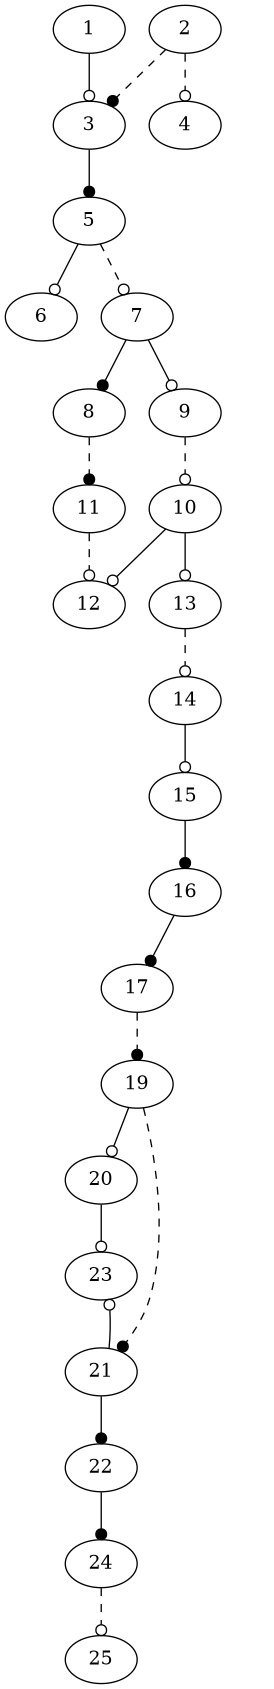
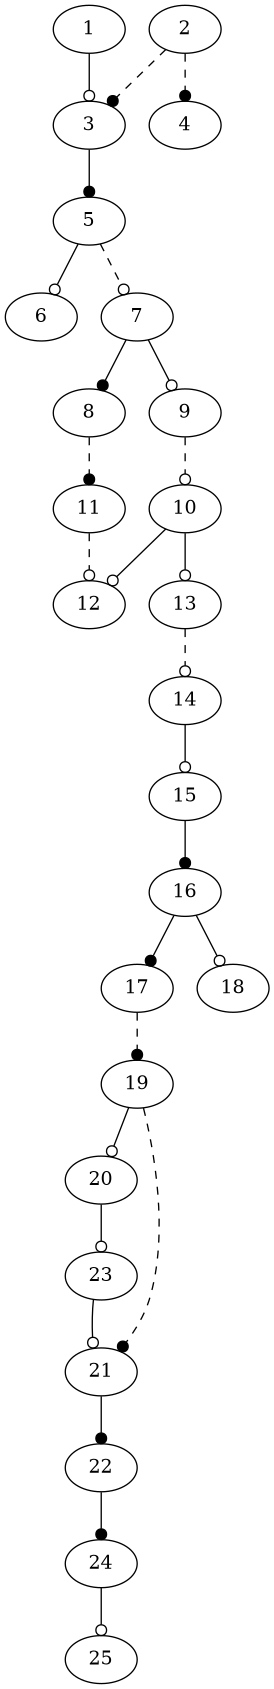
  digraph {
    node [alpha=0.13]
    edge [arrowhead=odot style=solid]
    1 [alpha=0.20 expect_size=51468288]
    3 [expect_size=19525632]
    5 [expect_size=33246208]
    6 [alpha=0.14 expect_size=28180480]
    7 [alpha=0.09 expect_size=27922432]
    2 [alpha=0.14 expect_size=20190208]
    4 [alpha=0.16 expect_size=42700800]
    8 [alpha=0.10 expect_size=13645824]
    9 [alpha=0.11 expect_size=31557632]
    11 [alpha=0.19 expect_size=52078592]
    10 [alpha=0.16 expect_size=26649600]
    12 [alpha=0.12 expect_size=51214336]
    13 [alpha=0.16 expect_size=36869120]
    14 [alpha=0.15 expect_size=20697088]
    15 [alpha=0.20 expect_size=11016192]
    16 [alpha=0.18 expect_size=41637888]
    17 [expect_size=28514304]
+   18 [alpha=0.14 expect_size=48575488]
    19 [alpha=0.08 expect_size=24137728]
    20 [alpha=0.15 expect_size=50963456]
    21 [alpha=0.00 expect_size=41134080]
    23 [alpha=0.10 expect_size=17930240]
    22 [alpha=0.12 expect_size=37956608]
    24 [alpha=0.04 expect_size=8010752]
    25 [alpha=0.10 expect_size=43626496]
    1 -> 3
    3 -> 5 [arrowhead=dot]
    5 -> 6
    5 -> 7 [style=dashed]
    7 -> 8 [arrowhead=dot]
    7 -> 9
    2 -> 3 [arrowhead=dot style=dashed]
-   2 -> 4 [style=dashed]
+   2 -> 4 [arrowhead=dot style=dashed]
    8 -> 11 [arrowhead=dot style=dashed]
    9 -> 10 [style=dashed]
    11 -> 12 [style=dashed]
    10 -> 12
    10 -> 13
    13 -> 14 [style=dashed]
    14 -> 15
    15 -> 16 [arrowhead=dot]
    16 -> 17 [arrowhead=dot]
+   16 -> 18
    17 -> 19 [arrowhead=dot style=dashed]
    19 -> 20
    19 -> 21 [arrowhead=dot style=dashed]
    20 -> 23
-   21 -> 23
+   23 -> 21
    21 -> 22 [arrowhead=dot]
    22 -> 24 [arrowhead=dot]
-   24 -> 25 [style=dashed]
+   24 -> 25
  }
